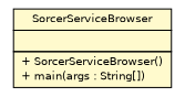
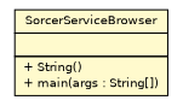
  digraph {
    nodesep=0.25
    ranksep=0.5
    fontname="DejaVu Sans"
-   n1 [fontcolor=black fontname="DejaVu Sans" fontsize=10.0 label=<<table title="sorcer.ssb.SorcerServiceBrowser" border="0" cellborder="1" cellspacing="0" cellpadding="2" port="p" bgcolor="lemonChiffon" href="./SorcerServiceBrowser.html"> 		<tr><td><table border="0" cellspacing="0" cellpadding="1"> <tr><td align="center" balign="center"> SorcerServiceBrowser </td></tr> 		</table></td></tr> 		<tr><td><table border="0" cellspacing="0" cellpadding="1"> <tr><td align="left" balign="left">  </td></tr> 		</table></td></tr> 		<tr><td><table border="0" cellspacing="0" cellpadding="1"> <tr><td align="left" balign="left"> + SorcerServiceBrowser() </td></tr> <tr><td align="left" balign="left"> + main(args : String[]) </td></tr> 		</table></td></tr> 		</table>> shape=plaintext]
+   n1 [fontcolor=black fontname="DejaVu Sans" fontsize=10.0 label=<<table title="sorcer.ssb.SorcerServiceBrowser" border="0" cellborder="1" cellspacing="0" cellpadding="2" port="p" bgcolor="lemonChiffon" href="./SorcerServiceBrowser.html"> 		<tr><td><table border="0" cellspacing="0" cellpadding="1"> <tr><td align="center" balign="center"> SorcerServiceBrowser </td></tr> 		</table></td></tr> 		<tr><td><table border="0" cellspacing="0" cellpadding="1"> <tr><td align="left" balign="left">  </td></tr> 		</table></td></tr> 		<tr><td><table border="0" cellspacing="0" cellpadding="1"> <tr><td align="left" balign="left"> + String() </td></tr> <tr><td align="left" balign="left"> + main(args : String[]) </td></tr> 		</table></td></tr> 		</table>> shape=plaintext]
  }
